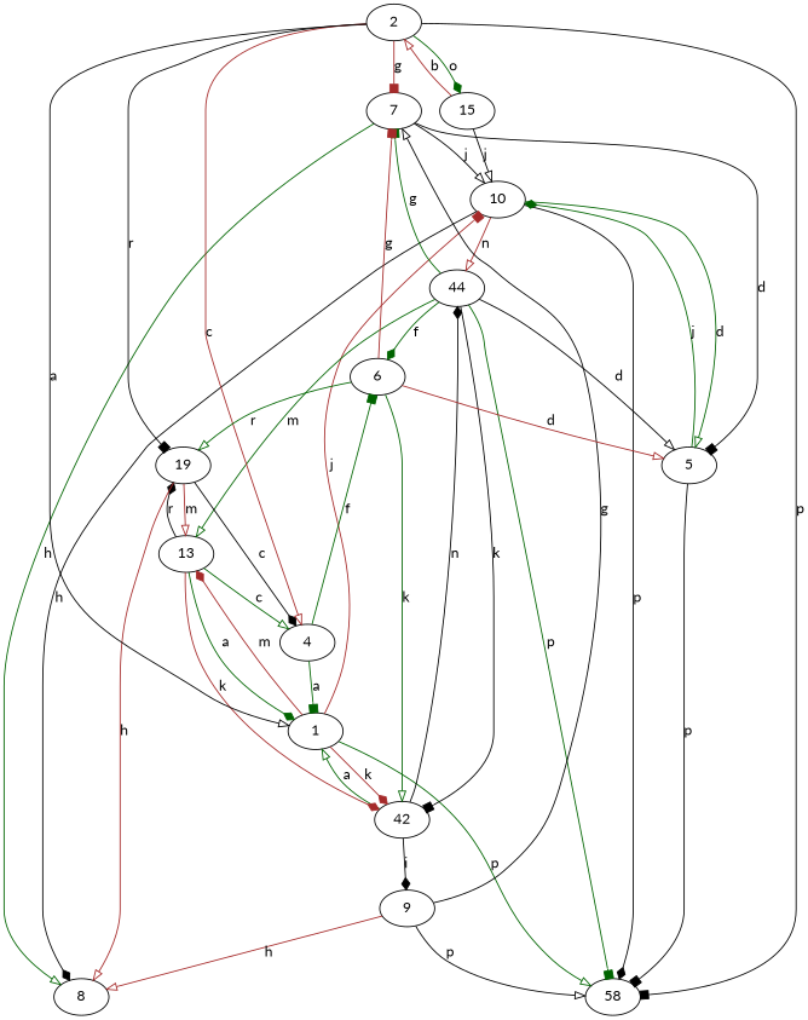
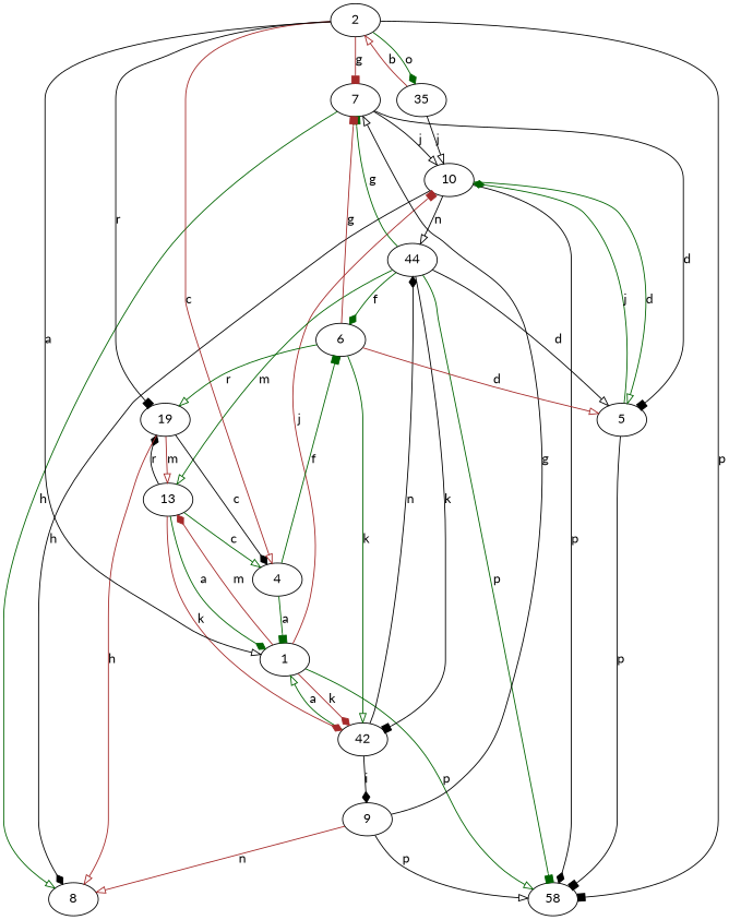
  strict digraph {
    fontname=Lato
    node [fontname=Lato]
    edge [arrowhead=onormal color=black fontname=Lato]
    7
    10
    5
    8
    n5 [label=58]
    1
    n7 [label=42]
    13
    n9 [label=44]
    9
    4
    19
    2
-   15
+   15 [label=35]
    6
    7 -> 10 [label=j]
    7 -> 5 [arrowhead=box label=d]
    7 -> 8 [color=darkgreen label=h]
    10 -> 5 [color=darkgreen label=d]
    10 -> 8 [arrowhead=diamond label=h]
    10 -> n5 [arrowhead=diamond label=p]
-   10 -> n9 [color=brown label=n]
+   10 -> n9 [label=n]
    5 -> 10 [arrowhead=diamond color=darkgreen label=j]
    5 -> n5 [arrowhead=box label=p]
    1 -> 10 [arrowhead=box color=brown label=j]
    1 -> n5 [color=darkgreen label=p]
    1 -> n7 [arrowhead=diamond color=brown label=k]
    1 -> 13 [arrowhead=diamond color=brown label=m]
    n7 -> 1 [color=darkgreen label=a]
    n7 -> n9 [arrowhead=diamond label=n]
    n7 -> 9 [arrowhead=diamond label=i]
    13 -> 1 [arrowhead=diamond color=darkgreen label=a]
    13 -> n7 [arrowhead=diamond color=brown label=k]
    13 -> 4 [color=darkgreen label=c]
    13 -> 19 [arrowhead=diamond label=r]
    n9 -> 7 [arrowhead=box color=darkgreen label=g]
    n9 -> 5 [label=d]
    n9 -> n5 [arrowhead=box color=darkgreen label=p]
    n9 -> n7 [arrowhead=box label=k]
    n9 -> 13 [color=darkgreen label=m]
    n9 -> 6 [arrowhead=diamond color=darkgreen label=f]
    9 -> 7 [label=g]
-   9 -> 8 [color=brown label=h]
+   9 -> 8 [color=brown label=n]
    9 -> n5 [label=p]
    4 -> 1 [arrowhead=box color=darkgreen label=a]
    4 -> 6 [arrowhead=box color=darkgreen label=f]
    19 -> 8 [color=brown label=h]
    19 -> 13 [color=brown label=m]
    19 -> 4 [arrowhead=diamond label=c]
    2 -> 7 [arrowhead=box color=brown label=g]
    2 -> n5 [arrowhead=box label=p]
    2 -> 1 [label=a]
    2 -> 4 [color=brown label=c]
    2 -> 19 [arrowhead=box label=r]
    2 -> 15 [arrowhead=diamond color=darkgreen label=o]
    15 -> 10 [label=j]
    15 -> 2 [color=brown label=b]
    6 -> 7 [arrowhead=box color=brown label=g]
    6 -> 5 [color=brown label=d]
    6 -> n7 [color=darkgreen label=k]
    6 -> 19 [color=darkgreen label=r]
  }
